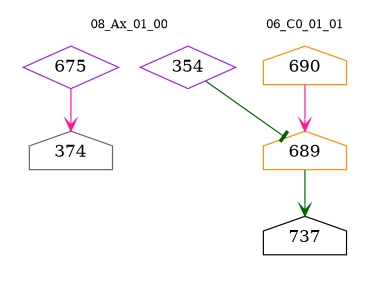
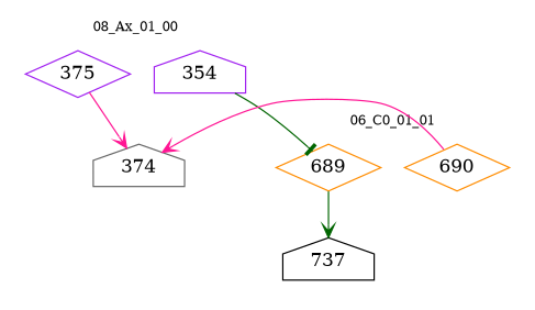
  digraph {
    node [color=purple shape=diamond]
    edge [arrowhead=vee color=darkgreen]
-   n1 [label=354]
-   n2 [label=675]
+   n1 [label=354 shape=house]
+   n2 [label=375]
    n3 [color=gray40 label=374 shape=house]
-   n4 [color=darkorange label=690 shape=house]
-   n5 [color=darkorange label=689 shape=house]
+   n4 [color=darkorange label=690]
+   n5 [color=darkorange label=689]
    n6 [color=black label=737 shape=house]
    subgraph cluster_1 {
      color=white
      fontsize=10
      label="08_Ax_01_00"
      n1
      n2
      n3
    }
    subgraph cluster_2 {
      color=white
      fontsize=10
      label="06_C0_01_01"
      n4
      n5
      n6
    }
    n1 -> n5 [arrowhead=tee]
    n2 -> n3 [color=deeppink]
-   n4 -> n5 [color=deeppink]
+   n4 -> n3 [color=deeppink]
    n5 -> n6
  }
